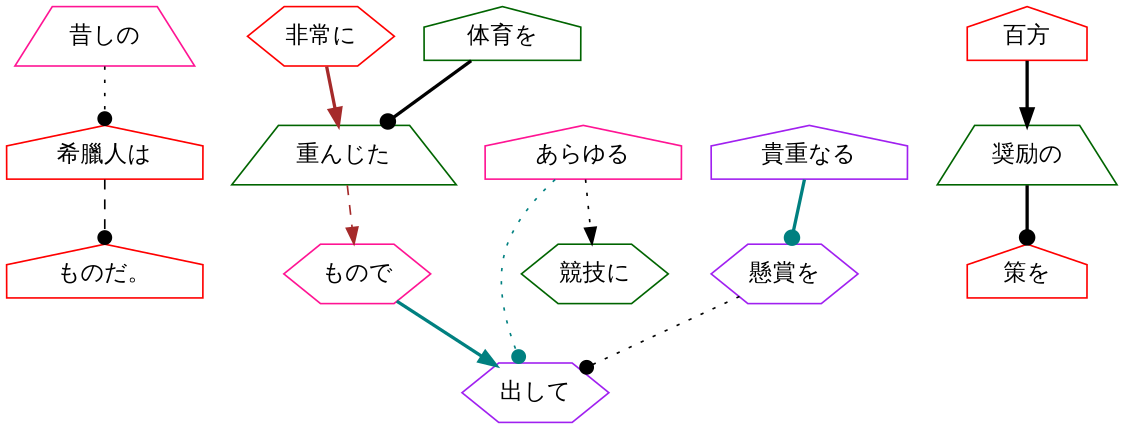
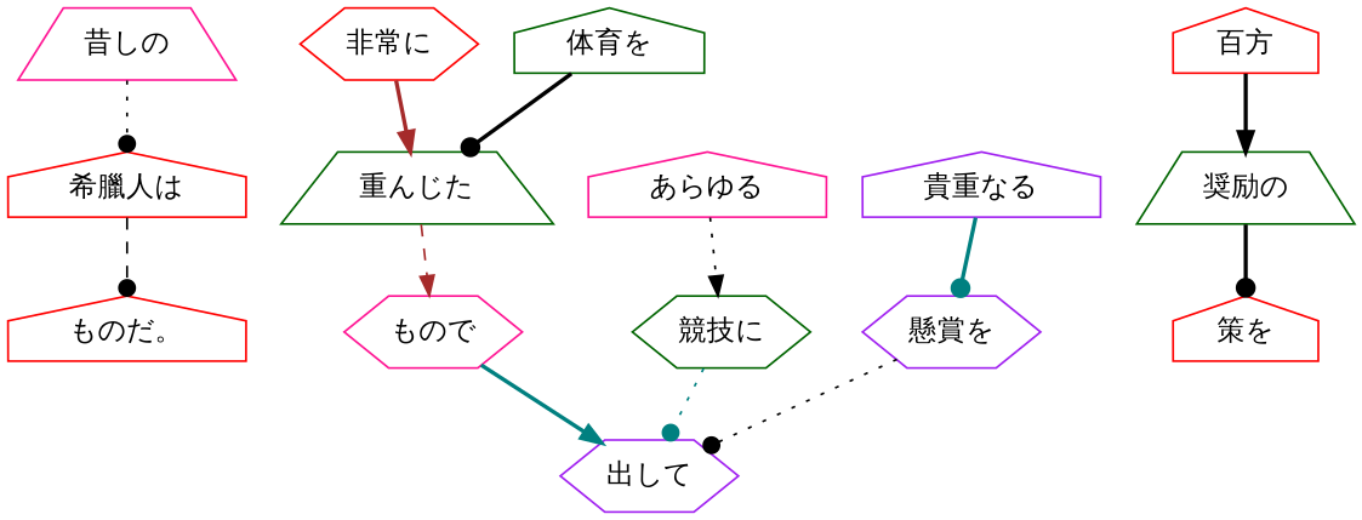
  digraph {
    node [color=red shape=house]
    edge [arrowhead=dot color=black style=bold]
    n1 [color=deeppink label="昔しの" shape=trapezium]
    n2 [label="希臘人は"]
    n3 [label="ものだ。"]
    n4 [label="非常に" shape=hexagon]
    n5 [color=darkgreen label="重んじた" shape=trapezium]
    n6 [color=deeppink label="もので" shape=hexagon]
    n7 [color=darkgreen label="体育を"]
    n8 [color=purple label="出して" shape=hexagon]
    n9 [color=deeppink label="あらゆる"]
    n10 [color=darkgreen label="競技に" shape=hexagon]
    n11 [color=purple label="貴重なる"]
    n12 [color=purple label="懸賞を" shape=hexagon]
    n13 [label="百方"]
    n14 [color=darkgreen label="奨励の" shape=trapezium]
    n15 [label="策を"]
    n1 -> n2 [style=dotted]
    n2 -> n3 [style=dashed]
    n4 -> n5 [arrowhead=normal color=brown]
    n5 -> n6 [arrowhead=normal color=brown style=dashed]
    n6 -> n8 [arrowhead=normal color=teal]
    n7 -> n5
    n9 -> n10 [arrowhead=normal style=dotted]
-   n9 -> n8 [color=teal style=dotted]
+   n10 -> n8 [color=teal style=dotted]
    n11 -> n12 [color=teal]
    n12 -> n8 [style=dotted]
    n13 -> n14 [arrowhead=normal]
    n14 -> n15
  }
